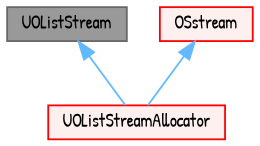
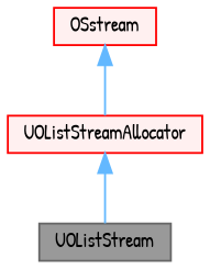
  digraph {
    fontname="Patrick Hand"
    node [color=red fillcolor="#FFF0F0" fontname="Patrick Hand" fontsize=10 shape=box style=filled]
    edge [color=steelblue1 dir=back fontname="Patrick Hand" fontsize=10 labelfontname=Helvetica labelfontsize=10 style=solid]
    n1 [color=gray40 fillcolor=grey60 fontcolor=black height=0.2 label=UOListStream width=0.4]
    n2 [height=0.2 label=UOListStreamAllocator width=0.4]
    n3 [height=0.2 label=OSstream width=0.4]
-   n1 -> n2
+   n2 -> n1
    n3 -> n2
  }
